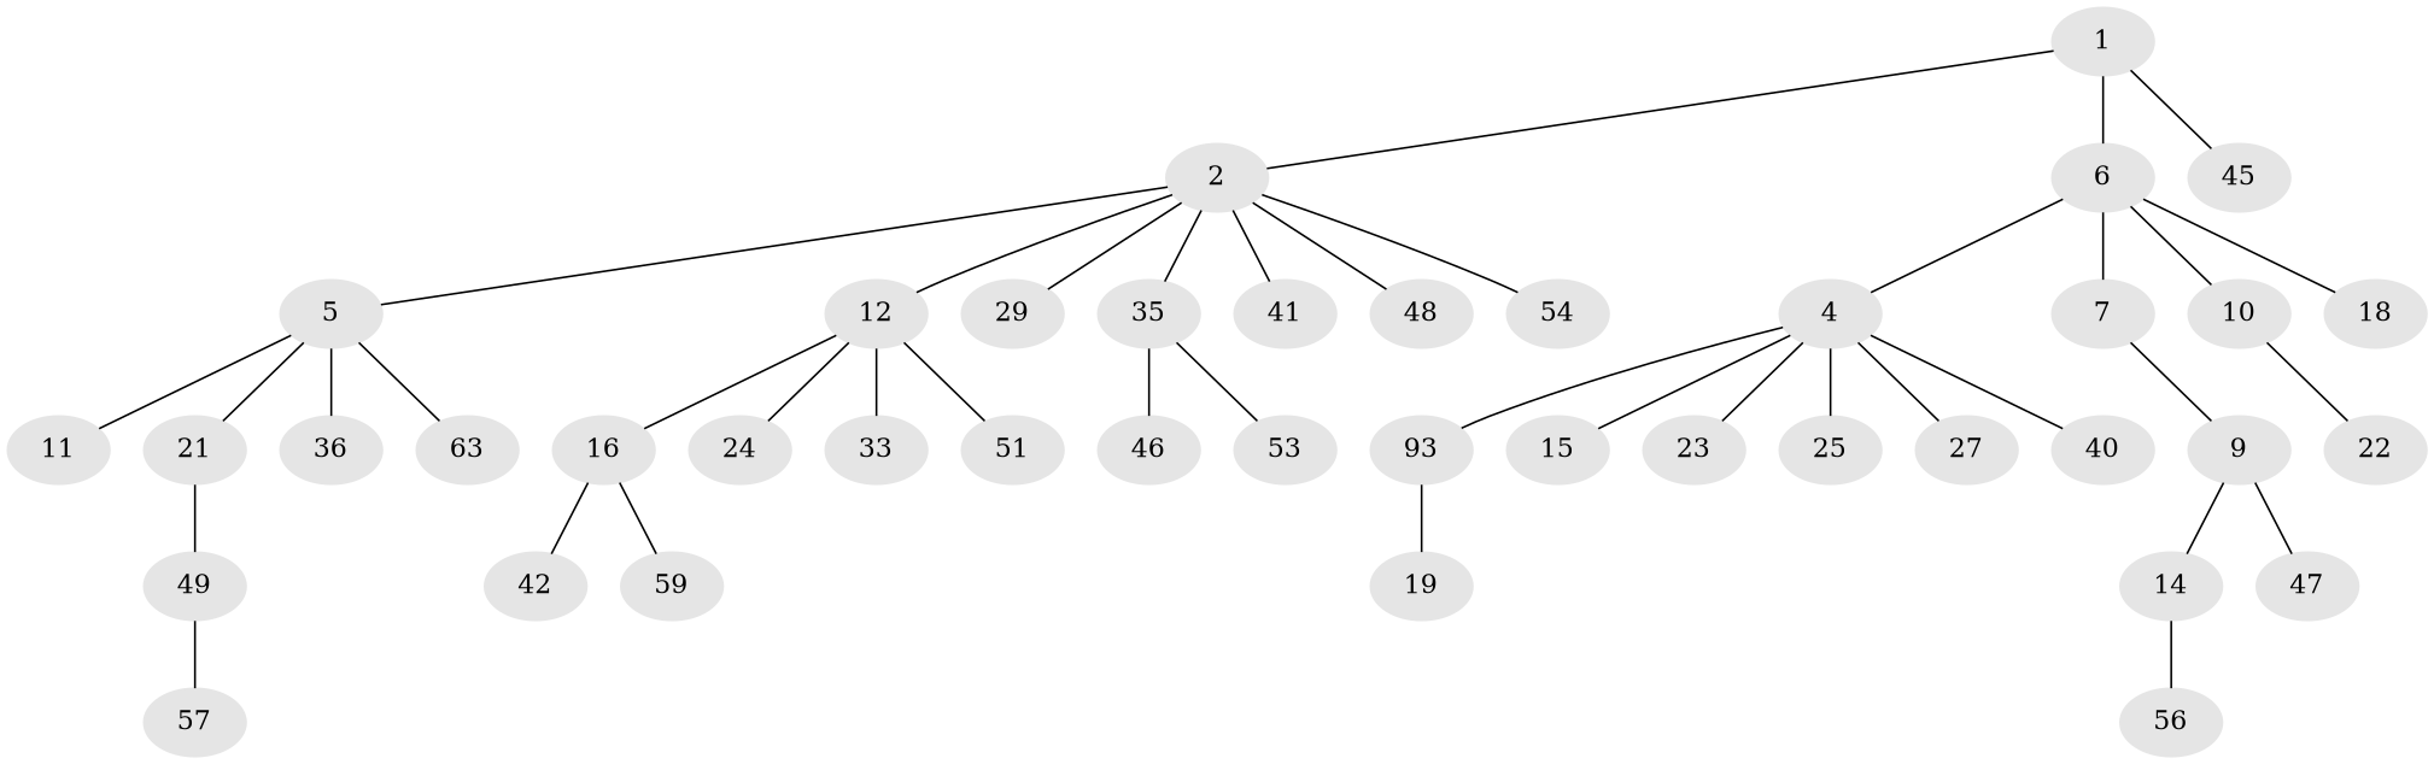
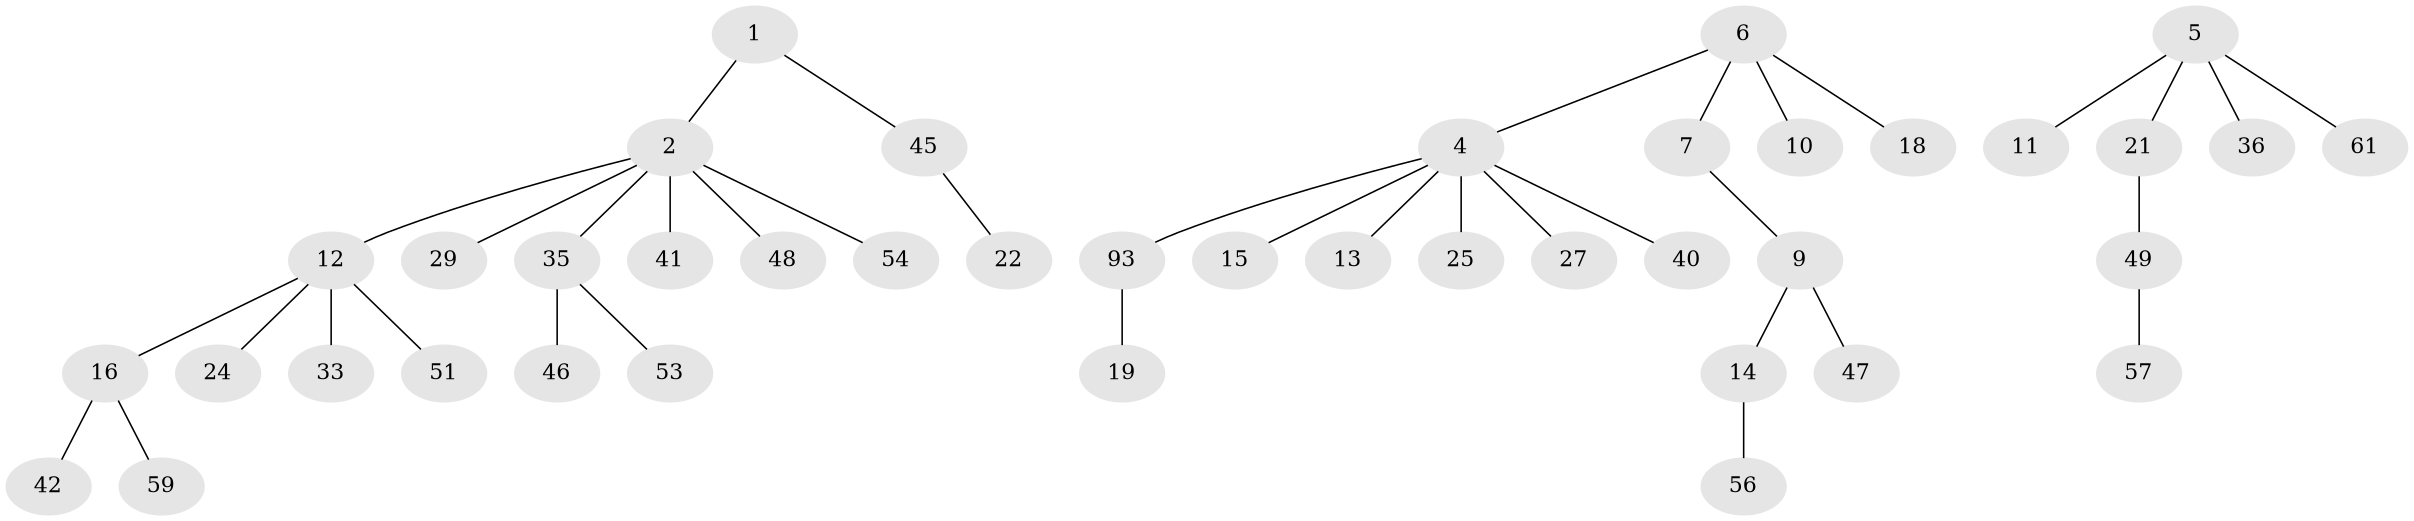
  graph {
    node [color=gray90 style=filled]
    1 [super="+20"]
    2 [super="+17"]
    n3 [label=6 super="+6"]
    45
    5 [super="+58"]
    12 [super="+31"]
    29
    35 [super="+44"]
    41 [super="+55"]
    48
    54
    4 [super="+8"]
    7 [super="+37"]
    10 [super="+34"]
    18 [super="+28"]
    11 [super="+26"]
    21
    36 [super="+38"]
-   61 [label=63]
+   61
    16 [super="+32"]
    24 [super="+52"]
    33
    51
    46
    53
    n26 [label=93 super="+43"]
    15
-   23
+   23 [label=13]
    25
    27 [super="+62"]
    40
    9 [super="+39"]
    22 [super="+30"]
    19
    49 [super="+60"]
    14 [super="+50"]
    47
    56
    42
    59
    57
    1 -- 2
-   1 -- n3
    1 -- 45
-   2 -- 5
    2 -- 12
    2 -- 29
    2 -- 35
    2 -- 41
    2 -- 48
    2 -- 54
    n3 -- 4
    n3 -- 7
    n3 -- 10
    n3 -- 18
    5 -- 11
    5 -- 21
    5 -- 36
    5 -- 61
    12 -- 16
    12 -- 24
    12 -- 33
    12 -- 51
    35 -- 46
    35 -- 53
    4 -- n26
    4 -- 15
    4 -- 23
    4 -- 25
    4 -- 27
    4 -- 40
    7 -- 9
-   10 -- 22
+   45 -- 22
    21 -- 49
    16 -- 42
    16 -- 59
    n26 -- 19
    9 -- 14
    9 -- 47
    49 -- 57
    14 -- 56
  }
